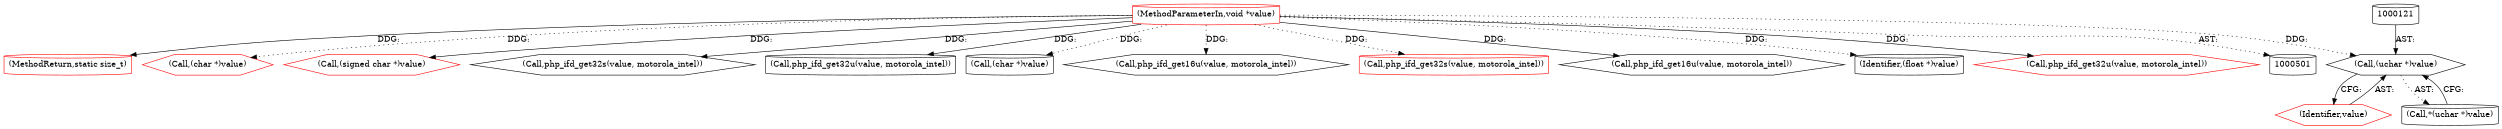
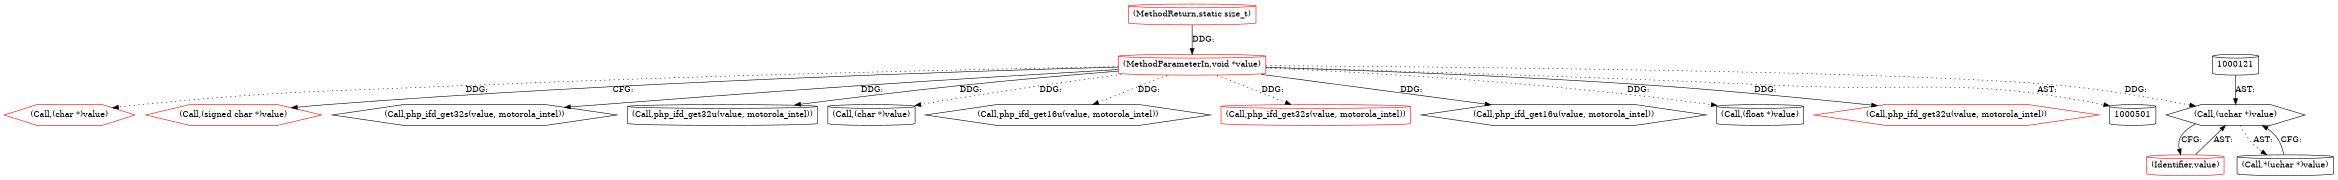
  digraph {
    node [color=black shape=cylinder]
    edge [style=solid]
    n1 [label="(Call,(uchar *)value)" shape=hexagon]
-   n2 [color=red label="(Identifier,value)" shape=hexagon]
+   n2 [color=red label="(Identifier,value)"]
    n3 [label="(Call,*(uchar *)value)"]
    n4 [color=red label="(MethodReturn,static size_t)"]
    n5 [color=red label="(MethodParameterIn,void *value)"]
    n6 [color=red label="(Call,(char *)value)" shape=hexagon]
    n7 [color=red label="(Call,(signed char *)value)" shape=hexagon]
    n8 [label="(Call,php_ifd_get32s(value, motorola_intel))" shape=hexagon]
    n9 [label="(Call,php_ifd_get32u(value, motorola_intel))"]
    n10 [label="(Call,(char *)value)"]
    n11 [label="(Call,php_ifd_get16u(value, motorola_intel))" shape=hexagon]
    n12 [color=red label="(Call,php_ifd_get32s(value, motorola_intel))"]
    n13 [label="(Call,php_ifd_get16u(value, motorola_intel))" shape=hexagon]
-   n14 [label="(Identifier,(float *)value)"]
+   n14 [label="(Call,(float *)value)"]
    n15 [color=red label="(Call,php_ifd_get32u(value, motorola_intel))" shape=hexagon]
    n16 [label=1000501]
    1000121
    n1 -> n2 [label="CFG: "]
    n1 -> n3 [label="AST: " style=dotted]
    n2 -> n1 [label="AST: "]
    n3 -> n1 [label="CFG: "]
    n5 -> n1 [label="DDG: " style=dotted]
-   n5 -> n4 [label="DDG: "]
+   n4 -> n5 [label="DDG: "]
    n5 -> n6 [label="DDG: " style=dotted]
-   n5 -> n7 [label="DDG: "]
+   n5 -> n7 [label="CFG: "]
    n5 -> n8 [label="DDG: "]
    n5 -> n9 [label="DDG: "]
    n5 -> n10 [label="DDG: " style=dotted]
    n5 -> n11 [label="DDG: " style=dotted]
    n5 -> n12 [label="DDG: " style=dotted]
    n5 -> n13 [label="DDG: "]
    n5 -> n14 [label="DDG: " style=dotted]
    n5 -> n15 [label="DDG: "]
    n5 -> n16 [label="AST: " style=dotted]
    1000121 -> n1 [label="AST: "]
  }
